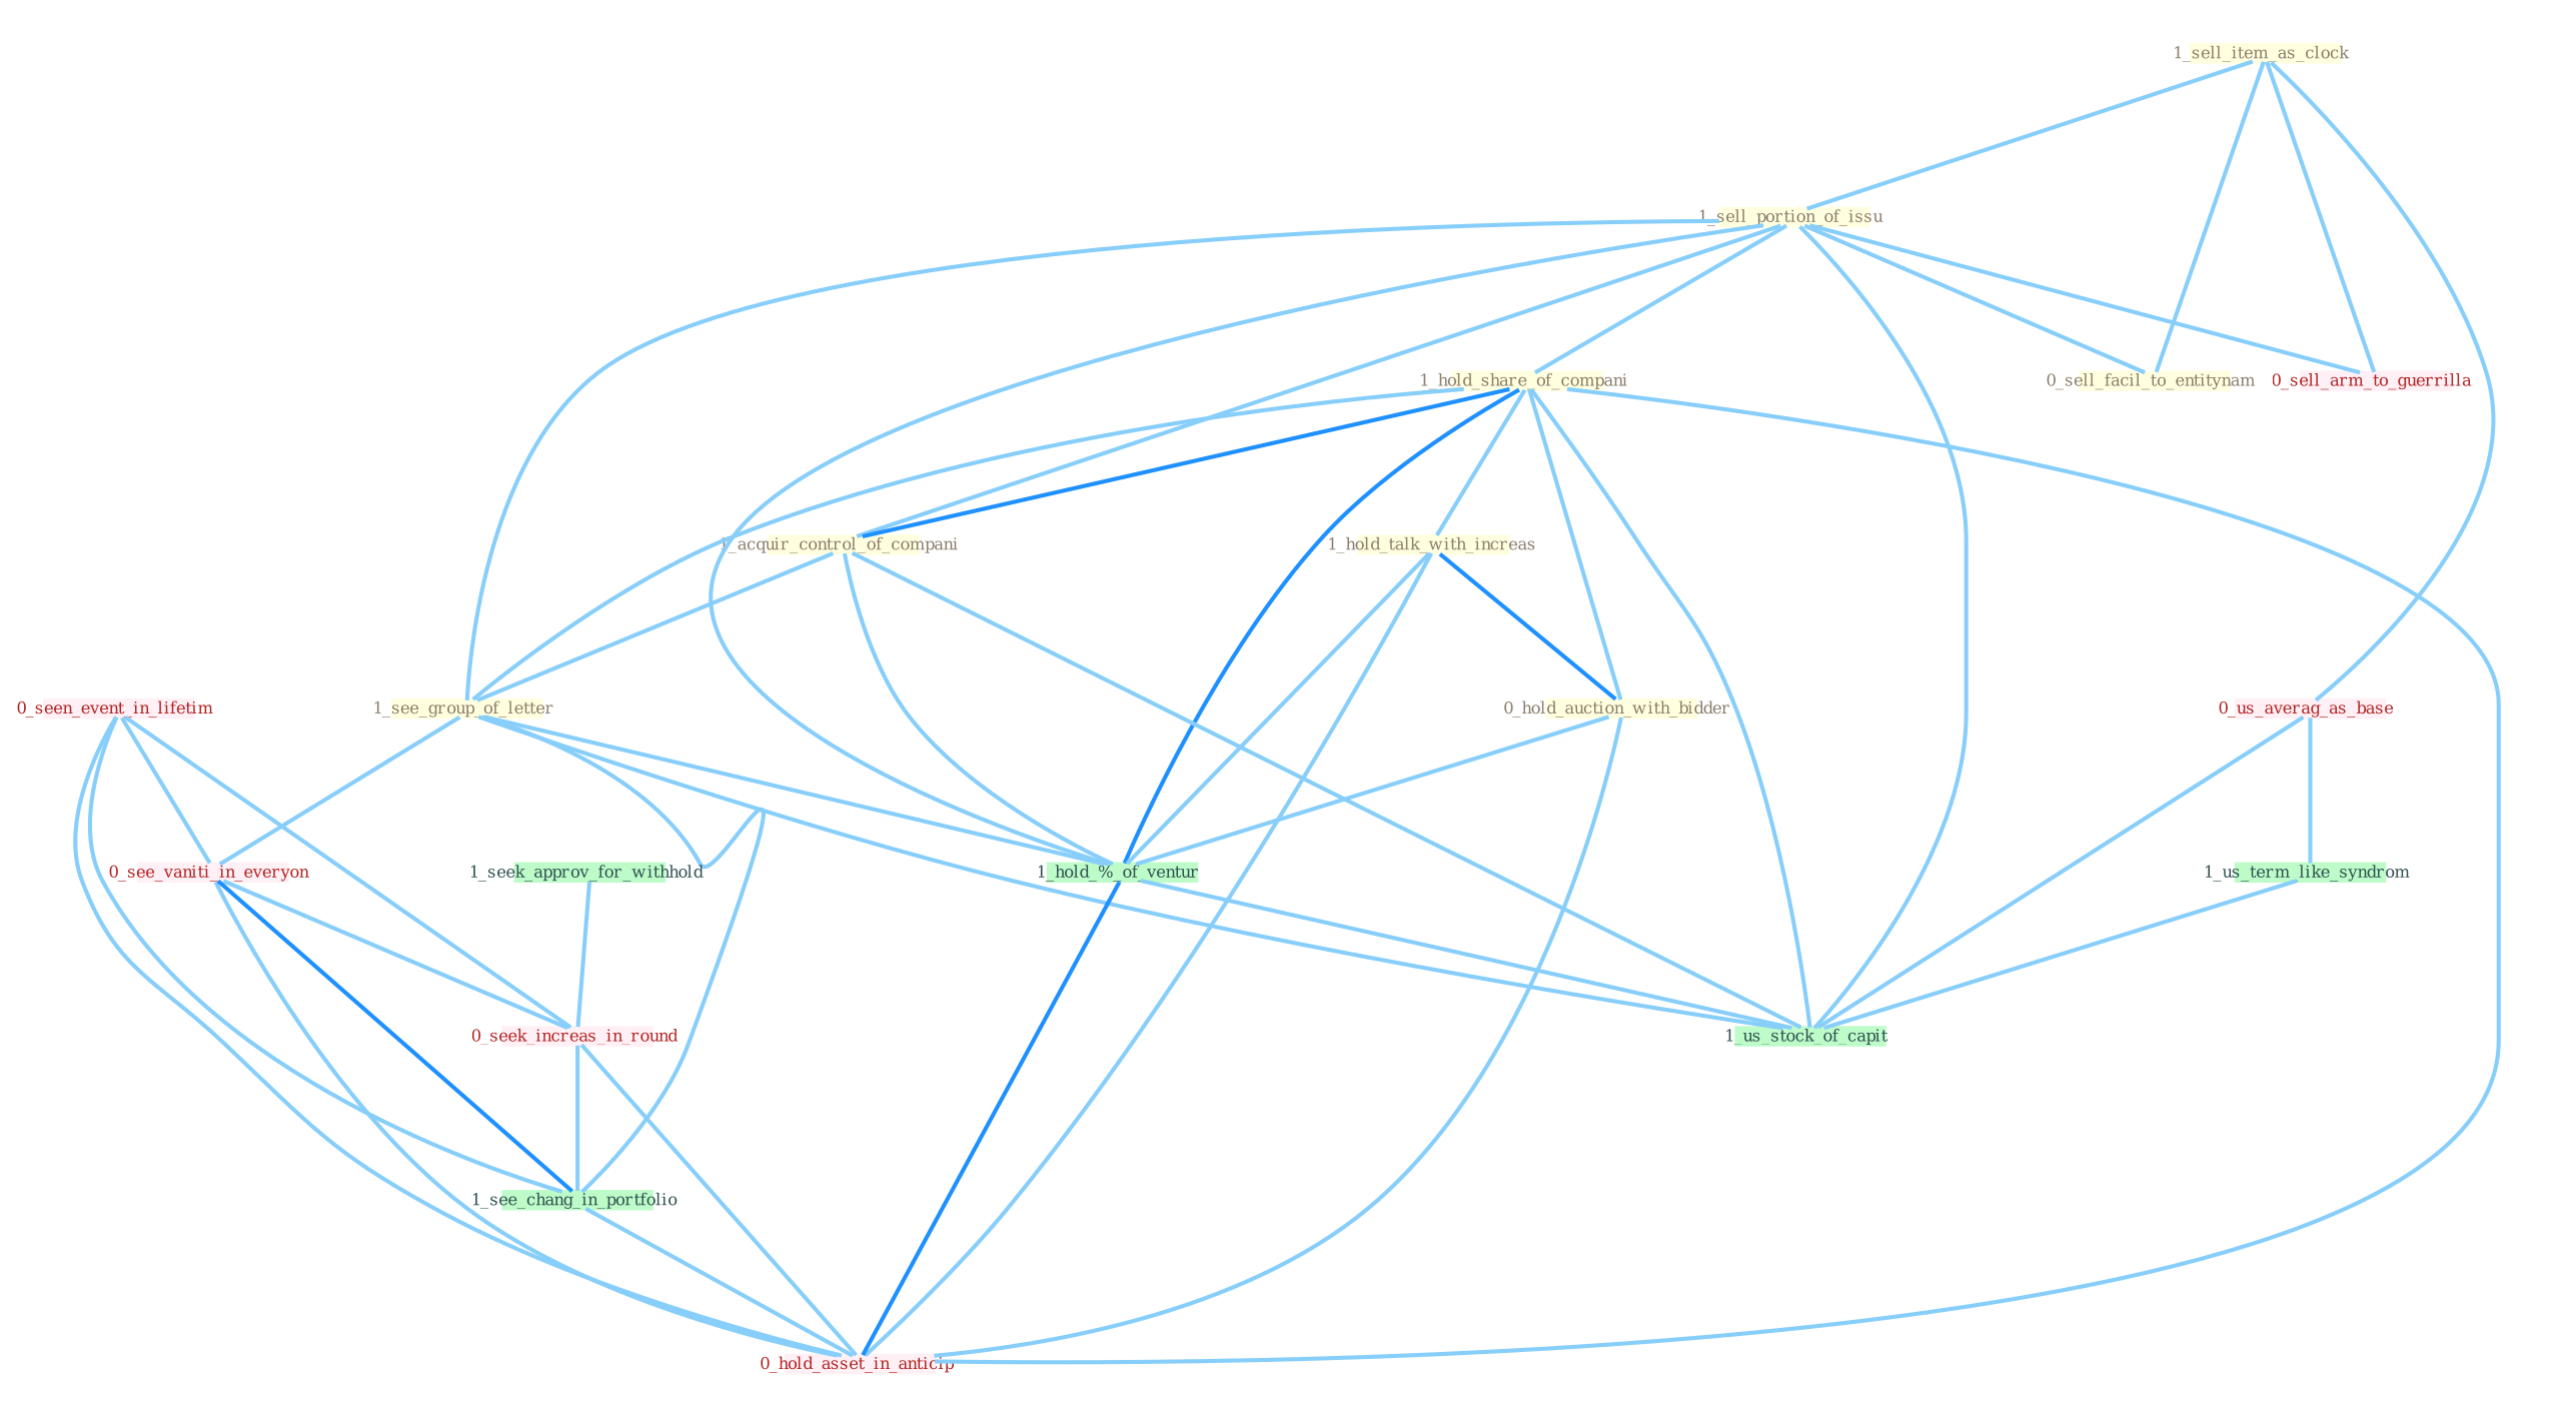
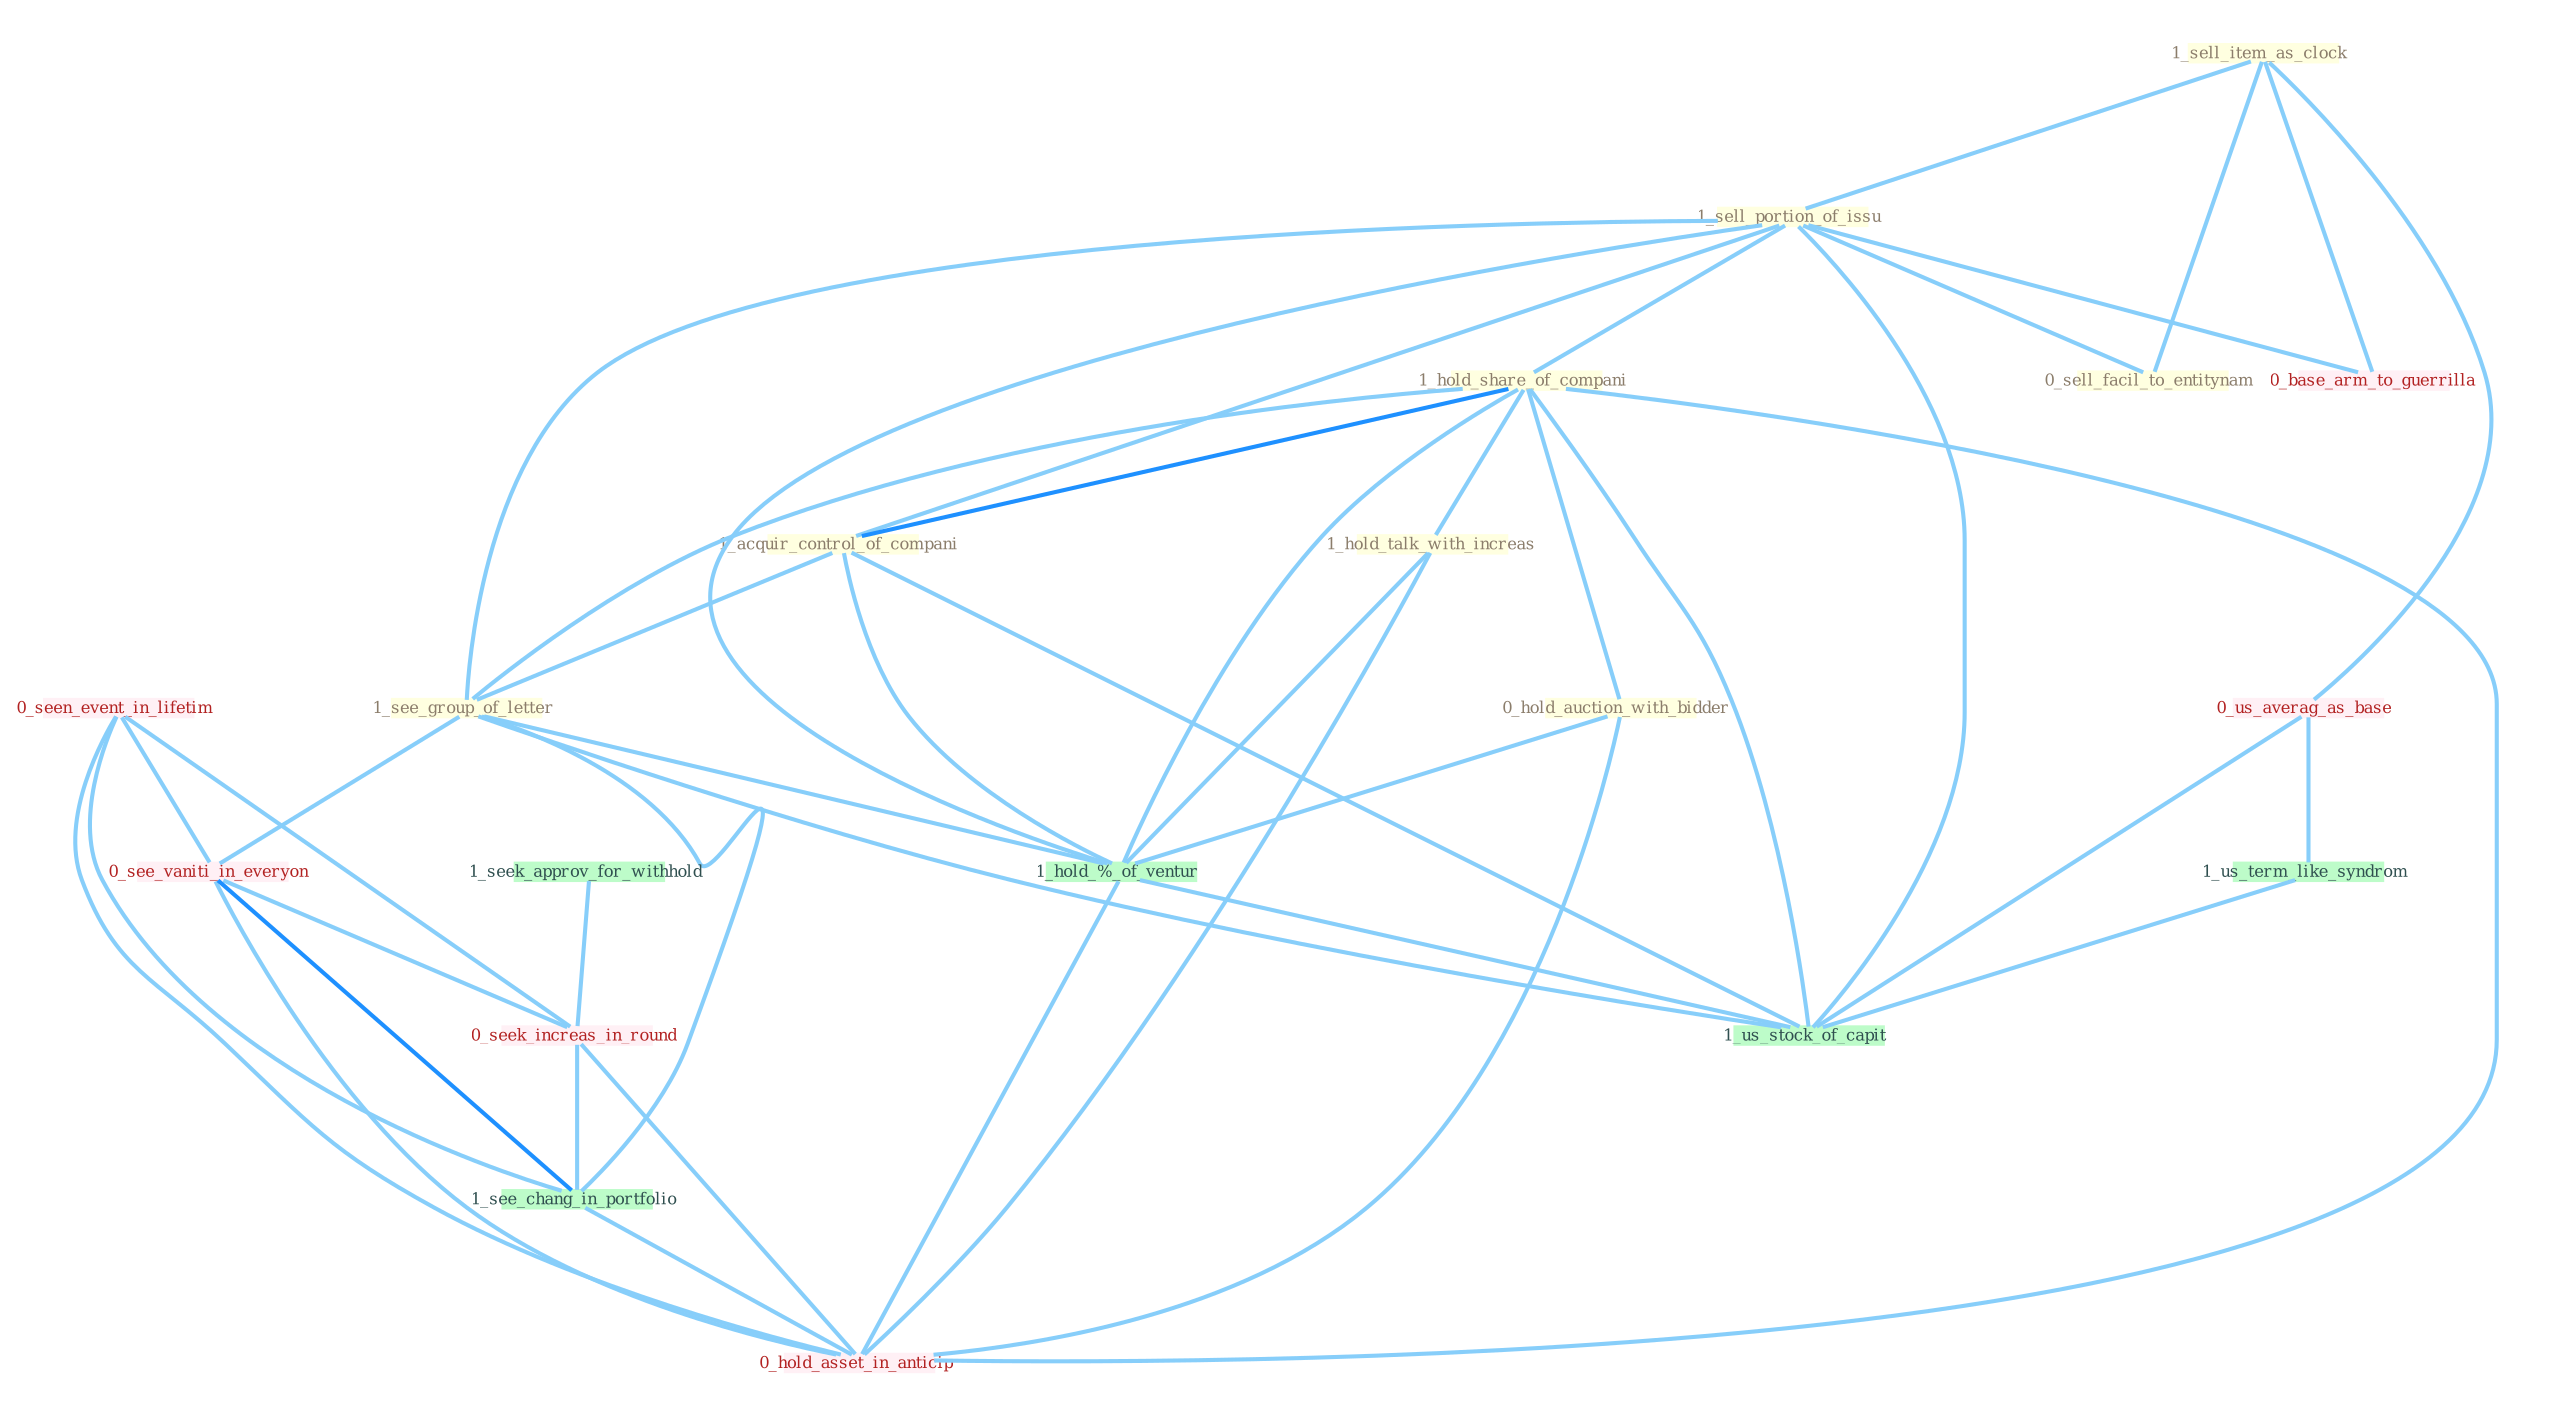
  graph {
    node [color="#ffffe0" fixedsize=true fontcolor="#8b7d6b" fontsize=4 shape=polygon style=filled]
    edge [color="#87cefa" w=1]
    "1_sell_item_as_clock " [height=.06 width=.5]
    "1_sell_portion_of_issu " [height=.06 width=.5]
    "1_hold_share_of_compani " [height=.06 width=.5]
    "0_sell_facil_to_entitynam " [height=.06 width=.5]
    "1_acquir_control_of_compani " [height=.06 width=.5]
    n6 [height=.06 label="1_hold_talk_with_increas" width=.5]
    "1_see_group_of_letter " [height=.06 width=.5]
    "0_hold_auction_with_bidder " [height=.06 width=.5]
    "0_seen_event_in_lifetim " [color="#fff0f5" fontcolor="#b22222" height=.06 width=.5]
    "0_us_averag_as_base " [color="#fff0f5" fontcolor="#b22222" height=.06 width=.5]
    "0_see_vaniti_in_everyon " [color="#fff0f5" fontcolor="#b22222" height=.06 width=.5]
-   "0_sell_arm_to_guerrilla " [color="#fff0f5" fontcolor="#b22222" height=.06 width=.5]
+   "0_sell_arm_to_guerrilla " [color="#fff0f5" fontcolor="#b22222" height=.06 width=.5 label="0_base_arm_to_guerrilla"]
    "0_seek_increas_in_round " [color="#fff0f5" fontcolor="#b22222" height=.06 width=.5]
    "0_hold_asset_in_anticip " [color="#fff0f5" fontcolor="#b22222" height=.06 width=.5]
    "1_hold_%_of_ventur " [color="#BDFCC9" fontcolor="#2f4f4f" height=.06 width=.5]
    "1_us_stock_of_capit " [color="#BDFCC9" fontcolor="#2f4f4f" height=.06 width=.5]
    "1_see_chang_in_portfolio " [color="#BDFCC9" fontcolor="#2f4f4f" height=.06 width=.5]
    "1_us_term_like_syndrom " [color="#BDFCC9" fontcolor="#2f4f4f" height=.06 width=.5]
    "1_seek_approv_for_withhold " [color="#BDFCC9" fontcolor="#2f4f4f" height=.06 width=.5]
    subgraph sub_1 {
      "1_sell_item_as_clock "
      "1_sell_portion_of_issu "
      "1_hold_share_of_compani "
      "0_sell_facil_to_entitynam "
      "1_acquir_control_of_compani "
      n6
      "1_see_group_of_letter "
      "0_hold_auction_with_bidder "
    }
    subgraph sub_2 {
      "0_seen_event_in_lifetim "
      "0_us_averag_as_base "
      "0_see_vaniti_in_everyon "
      "0_sell_arm_to_guerrilla "
      "0_seek_increas_in_round "
      "0_hold_asset_in_anticip "
    }
    "1_sell_item_as_clock " -- "1_sell_portion_of_issu "
    "1_sell_item_as_clock " -- "0_sell_facil_to_entitynam "
    "1_sell_item_as_clock " -- "0_us_averag_as_base "
    "1_sell_item_as_clock " -- "0_sell_arm_to_guerrilla "
    "1_sell_portion_of_issu " -- "1_hold_share_of_compani "
    "1_sell_portion_of_issu " -- "0_sell_facil_to_entitynam "
    "1_sell_portion_of_issu " -- "1_acquir_control_of_compani "
    "1_sell_portion_of_issu " -- "1_see_group_of_letter "
    "1_sell_portion_of_issu " -- "0_sell_arm_to_guerrilla "
    "1_sell_portion_of_issu " -- "1_hold_%_of_ventur "
    "1_sell_portion_of_issu " -- "1_us_stock_of_capit "
    "1_hold_share_of_compani " -- "1_acquir_control_of_compani " [color="#1e90ff" w=2]
    "1_hold_share_of_compani " -- n6
    "1_hold_share_of_compani " -- "1_see_group_of_letter "
    "1_hold_share_of_compani " -- "0_hold_auction_with_bidder "
    "1_hold_share_of_compani " -- "0_hold_asset_in_anticip "
-   "1_hold_share_of_compani " -- "1_hold_%_of_ventur " [color="#1e90ff" w=2]
+   "1_hold_share_of_compani " -- "1_hold_%_of_ventur " [w=2]
    "1_hold_share_of_compani " -- "1_us_stock_of_capit "
    "1_acquir_control_of_compani " -- "1_see_group_of_letter "
    "1_acquir_control_of_compani " -- "1_hold_%_of_ventur "
    "1_acquir_control_of_compani " -- "1_us_stock_of_capit "
-   n6 -- "0_hold_auction_with_bidder " [color="#1e90ff" w=2]
    n6 -- "0_hold_asset_in_anticip "
    n6 -- "1_hold_%_of_ventur "
    "1_see_group_of_letter " -- "0_see_vaniti_in_everyon "
    "1_see_group_of_letter " -- "1_hold_%_of_ventur "
    "1_see_group_of_letter " -- "1_us_stock_of_capit "
    "1_see_group_of_letter " -- "1_see_chang_in_portfolio "
    "0_hold_auction_with_bidder " -- "0_hold_asset_in_anticip "
    "0_hold_auction_with_bidder " -- "1_hold_%_of_ventur "
    "0_seen_event_in_lifetim " -- "0_see_vaniti_in_everyon "
    "0_seen_event_in_lifetim " -- "0_seek_increas_in_round "
    "0_seen_event_in_lifetim " -- "0_hold_asset_in_anticip "
    "0_seen_event_in_lifetim " -- "1_see_chang_in_portfolio "
    "0_us_averag_as_base " -- "1_us_stock_of_capit "
    "0_us_averag_as_base " -- "1_us_term_like_syndrom "
    "0_see_vaniti_in_everyon " -- "0_seek_increas_in_round "
    "0_see_vaniti_in_everyon " -- "0_hold_asset_in_anticip "
    "0_see_vaniti_in_everyon " -- "1_see_chang_in_portfolio " [color="#1e90ff" w=2]
    "0_seek_increas_in_round " -- "0_hold_asset_in_anticip "
    "0_seek_increas_in_round " -- "1_see_chang_in_portfolio "
-   "1_hold_%_of_ventur " -- "0_hold_asset_in_anticip " [color="#1e90ff"]
+   "1_hold_%_of_ventur " -- "0_hold_asset_in_anticip "
    "1_hold_%_of_ventur " -- "1_us_stock_of_capit "
    "1_see_chang_in_portfolio " -- "0_hold_asset_in_anticip "
    "1_us_term_like_syndrom " -- "1_us_stock_of_capit "
    "1_seek_approv_for_withhold " -- "0_seek_increas_in_round "
  }
